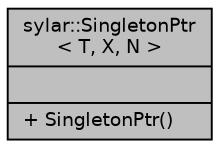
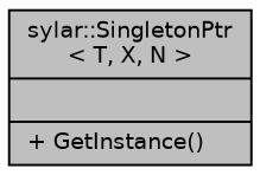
  digraph {
-   n1 [color=black fillcolor=grey75 fontcolor=black fontname=Helvetica fontsize=10 height=0.2 label="{sylar::SingletonPtr\l\< T, X, N \>\n||+ SingletonPtr()\l}" shape=record style=filled width=0.4]
+   n1 [color=black fillcolor=grey75 fontcolor=black fontname=Helvetica fontsize=10 height=0.2 label="{sylar::SingletonPtr\l\< T, X, N \>\n||+ GetInstance()\l}" shape=record style=filled width=0.4]
  }
